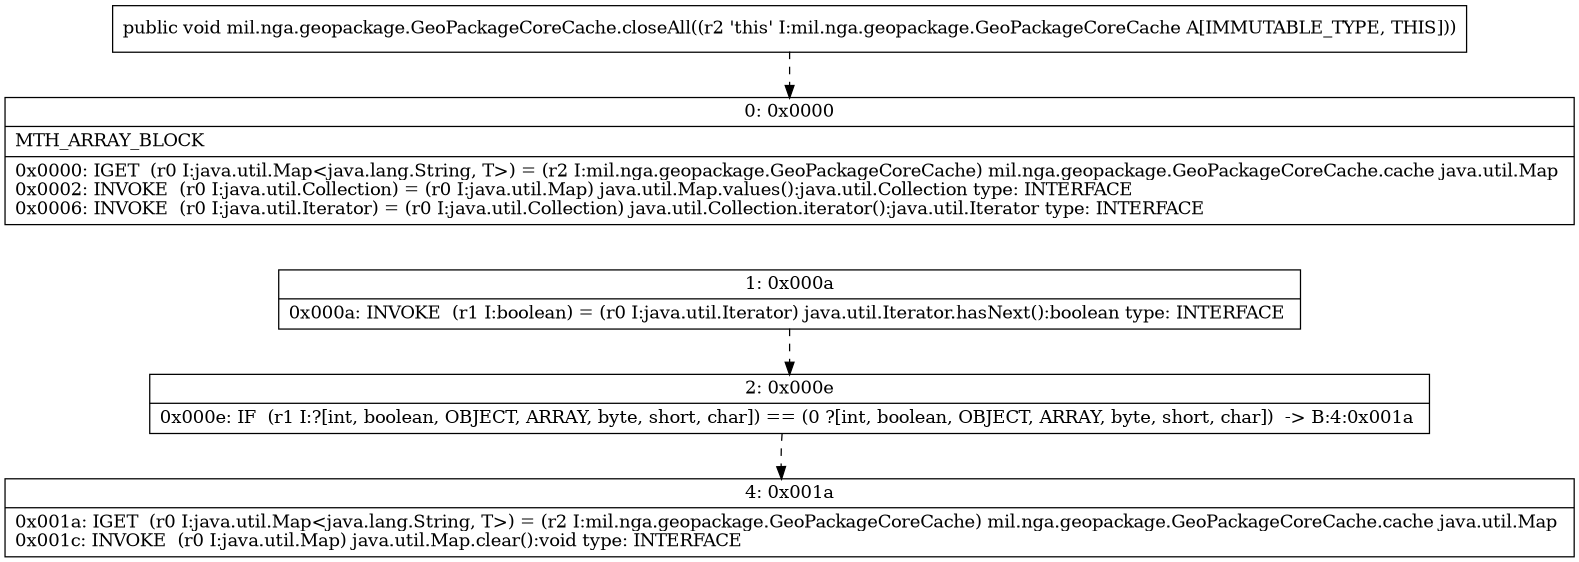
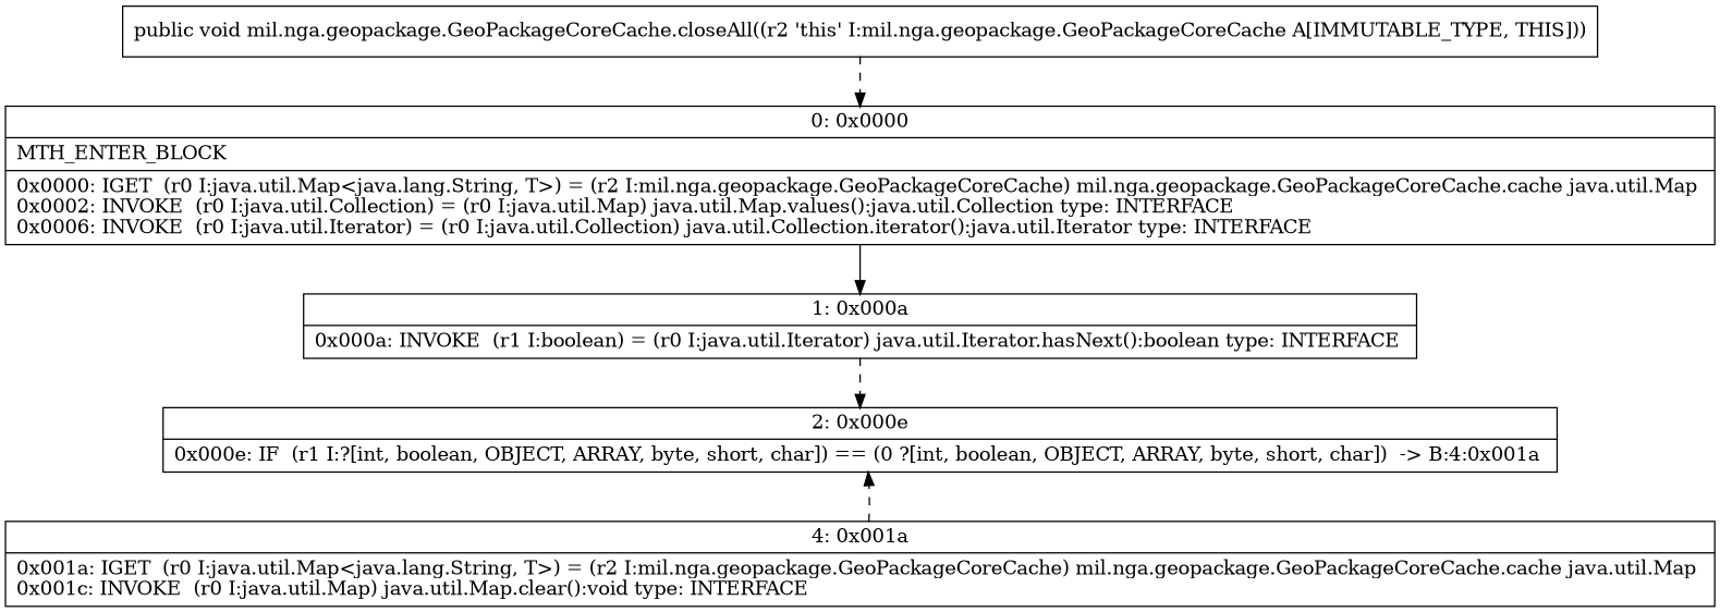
  digraph {
    node [shape=record]
    edge [style=dashed]
-   n1 [label="{0\:\ 0x0000|MTH_ARRAY_BLOCK\l|0x0000: IGET  (r0 I:java.util.Map\<java.lang.String, T\>) = (r2 I:mil.nga.geopackage.GeoPackageCoreCache) mil.nga.geopackage.GeoPackageCoreCache.cache java.util.Map \l0x0002: INVOKE  (r0 I:java.util.Collection) = (r0 I:java.util.Map) java.util.Map.values():java.util.Collection type: INTERFACE \l0x0006: INVOKE  (r0 I:java.util.Iterator) = (r0 I:java.util.Collection) java.util.Collection.iterator():java.util.Iterator type: INTERFACE \l}"]
+   n1 [label="{0\:\ 0x0000|MTH_ENTER_BLOCK\l|0x0000: IGET  (r0 I:java.util.Map\<java.lang.String, T\>) = (r2 I:mil.nga.geopackage.GeoPackageCoreCache) mil.nga.geopackage.GeoPackageCoreCache.cache java.util.Map \l0x0002: INVOKE  (r0 I:java.util.Collection) = (r0 I:java.util.Map) java.util.Map.values():java.util.Collection type: INTERFACE \l0x0006: INVOKE  (r0 I:java.util.Iterator) = (r0 I:java.util.Collection) java.util.Collection.iterator():java.util.Iterator type: INTERFACE \l}"]
    n2 [label="{1\:\ 0x000a|0x000a: INVOKE  (r1 I:boolean) = (r0 I:java.util.Iterator) java.util.Iterator.hasNext():boolean type: INTERFACE \l}"]
    n3 [label="{2\:\ 0x000e|0x000e: IF  (r1 I:?[int, boolean, OBJECT, ARRAY, byte, short, char]) == (0 ?[int, boolean, OBJECT, ARRAY, byte, short, char])  \-\> B:4:0x001a \l}"]
    n4 [label="{4\:\ 0x001a|0x001a: IGET  (r0 I:java.util.Map\<java.lang.String, T\>) = (r2 I:mil.nga.geopackage.GeoPackageCoreCache) mil.nga.geopackage.GeoPackageCoreCache.cache java.util.Map \l0x001c: INVOKE  (r0 I:java.util.Map) java.util.Map.clear():void type: INTERFACE \l}"]
    n5 [label="{public void mil.nga.geopackage.GeoPackageCoreCache.closeAll((r2 'this' I:mil.nga.geopackage.GeoPackageCoreCache A[IMMUTABLE_TYPE, THIS])) }"]
+   n1 -> n2 [style=solid]
    n2 -> n3
-   n3 -> n4
+   n4 -> n3
    n5 -> n1
  }
